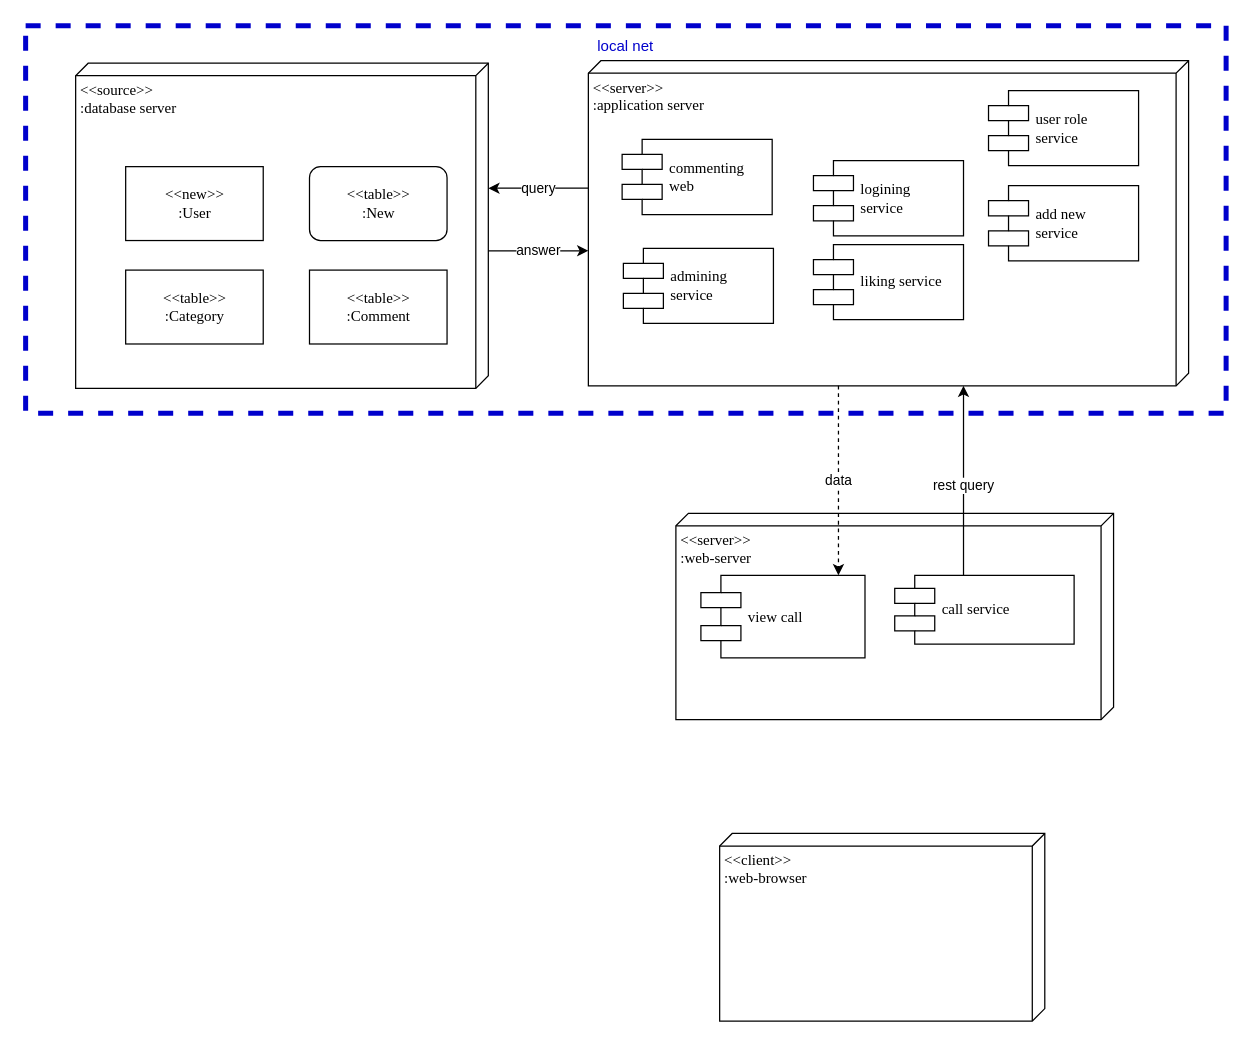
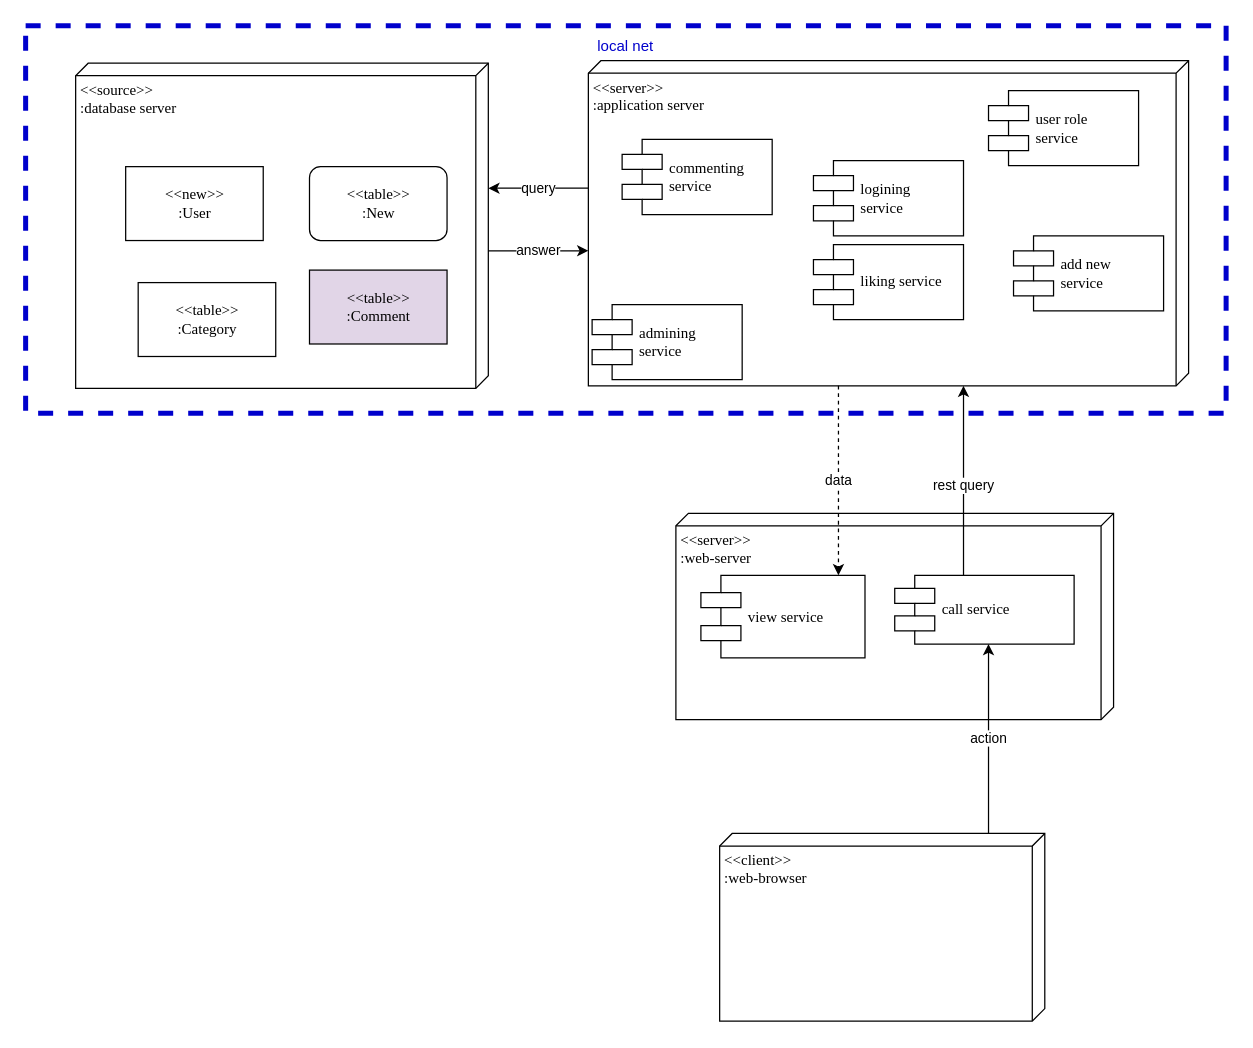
  <mxCell id="0" />
  <mxCell id="1" parent="0" />
  <mxCell id="2" value="&lt;font&gt;local net&lt;/font&gt;" style="outlineConnect=0;gradientColor=none;html=1;whiteSpace=wrap;fontSize=12;fontStyle=0;strokeColor=#0000CC;fillColor=none;verticalAlign=top;align=center;fontColor=#0000CC;dashed=1;spacingTop=3;rounded=0;shadow=0;glass=0;labelBackgroundColor=none;labelBorderColor=none;sketch=0;strokeWidth=4;" parent="1" vertex="1"><mxGeometry x="20" y="20" width="960" height="310" as="geometry" /></mxCell>
  <mxCell id="3" value="&amp;lt;&amp;lt;client&amp;gt;&amp;gt;&lt;br&gt;:web-browser" style="verticalAlign=top;align=left;spacingTop=8;spacingLeft=2;spacingRight=12;shape=cube;size=10;direction=south;fontStyle=0;html=1;rounded=0;shadow=0;comic=0;labelBackgroundColor=none;strokeWidth=1;fontFamily=Verdana;fontSize=12" parent="1" vertex="1"><mxGeometry x="575" y="666" width="260" height="150" as="geometry" /></mxCell>
  <mxCell id="4" value="" style="group;labelBackgroundColor=none;labelBorderColor=none;fillColor=none;shadow=0;sketch=0;glass=0;rounded=0;perimeterSpacing=0;strokeWidth=23;strokeColor=none;" parent="1" vertex="1" connectable="0"><mxGeometry x="60" y="50" width="330" height="260" as="geometry" /></mxCell>
  <mxCell id="5" value="&amp;lt;&amp;lt;source&amp;gt;&amp;gt;&lt;br&gt;:database server" style="verticalAlign=top;align=left;spacingTop=8;spacingLeft=2;spacingRight=12;shape=cube;size=10;direction=south;fontStyle=0;html=1;rounded=0;shadow=0;comic=0;labelBackgroundColor=none;strokeWidth=1;fontFamily=Verdana;fontSize=12" parent="4" vertex="1"><mxGeometry width="330" height="260" as="geometry" /></mxCell>
  <mxCell id="6" value="&amp;lt;&amp;lt;new&amp;gt;&amp;gt;&lt;br&gt;:User" style="html=1;rounded=0;shadow=0;comic=0;labelBackgroundColor=none;strokeWidth=1;fontFamily=Verdana;fontSize=12;align=center;" parent="4" vertex="1"><mxGeometry x="40" y="82.727" width="110.0" height="59.091" as="geometry" /></mxCell>
  <mxCell id="7" value="&amp;lt;&amp;lt;table&amp;gt;&amp;gt;&lt;br&gt;:New" style="html=1;shadow=0;comic=0;labelBackgroundColor=none;strokeWidth=1;fontFamily=Verdana;fontSize=12;align=center;rounded=1;" parent="4" vertex="1"><mxGeometry x="187.0" y="82.727" width="110.0" height="59.091" as="geometry" /></mxCell>
- <mxCell id="8" value="&amp;lt;&amp;lt;table&amp;gt;&amp;gt;&lt;br&gt;:Comment" style="html=1;rounded=0;shadow=0;comic=0;labelBackgroundColor=none;strokeWidth=1;fontFamily=Verdana;fontSize=12;align=center;" parent="4" vertex="1"><mxGeometry x="187.0" y="165.455" width="110.0" height="59.091" as="geometry" /></mxCell>
- <mxCell id="9" value="&amp;lt;&amp;lt;table&amp;gt;&amp;gt;&lt;br&gt;:Category" style="html=1;rounded=0;shadow=0;comic=0;labelBackgroundColor=none;strokeWidth=1;fontFamily=Verdana;fontSize=12;align=center;" parent="4" vertex="1"><mxGeometry x="40" y="165.455" width="110.0" height="59.091" as="geometry" /></mxCell>
+ <mxCell id="8" value="&amp;lt;&amp;lt;table&amp;gt;&amp;gt;&lt;br&gt;:Comment" style="html=1;rounded=0;shadow=0;comic=0;labelBackgroundColor=none;strokeWidth=1;fontFamily=Verdana;fontSize=12;align=center;fillColor=#e1d5e7;" parent="4" vertex="1"><mxGeometry x="187.0" y="165.455" width="110.0" height="59.091" as="geometry" /></mxCell>
+ <mxCell id="9" value="&amp;lt;&amp;lt;table&amp;gt;&amp;gt;&lt;br&gt;:Category" style="html=1;rounded=0;shadow=0;comic=0;labelBackgroundColor=none;strokeWidth=1;fontFamily=Verdana;fontSize=12;align=center;" parent="4" vertex="1"><mxGeometry x="50" y="175.455" width="110.0" height="59.091" as="geometry" /></mxCell>
  <mxCell id="10" value="query" style="edgeStyle=orthogonalEdgeStyle;rounded=0;orthogonalLoop=1;jettySize=auto;html=1;" parent="1" source="13" target="5" edge="1"><mxGeometry relative="1" as="geometry"><Array as="points"><mxPoint x="450" y="150" /><mxPoint x="450" y="150" /></Array></mxGeometry></mxCell>
  <mxCell id="11" value="answer" style="edgeStyle=orthogonalEdgeStyle;rounded=0;orthogonalLoop=1;jettySize=auto;html=1;" parent="1" source="5" target="13" edge="1"><mxGeometry relative="1" as="geometry"><Array as="points"><mxPoint x="440" y="200" /><mxPoint x="440" y="200" /></Array></mxGeometry></mxCell>
  <mxCell id="12" value="" style="group" parent="1" vertex="1" connectable="0"><mxGeometry x="470" y="48" width="480" height="260" as="geometry" /></mxCell>
  <mxCell id="13" value="&amp;lt;&amp;lt;server&amp;gt;&amp;gt;&lt;br&gt;:application server" style="verticalAlign=top;align=left;spacingTop=8;spacingLeft=2;spacingRight=12;shape=cube;size=10;direction=south;fontStyle=0;html=1;rounded=0;shadow=0;comic=0;labelBackgroundColor=none;strokeWidth=1;fontFamily=Verdana;fontSize=12" parent="12" vertex="1"><mxGeometry width="480" height="260" as="geometry" /></mxCell>
  <mxCell id="14" value="logining &lt;br&gt;&lt;span style=&quot;color: rgba(0, 0, 0, 0); font-family: monospace; font-size: 0px;&quot;&gt;%3CmxGraphModel%3E%3Croot%3E%3CmxCell%20id%3D%220%22%2F%3E%3CmxCell%20id%3D%221%22%20parent%3D%220%22%2F%3E%3CmxCell%20id%3D%222%22%20value%3D%22login%20service%22%20style%3D%22shape%3Dcomponent%3Balign%3Dleft%3BspacingLeft%3D36%3Brounded%3D0%3Bshadow%3D0%3Bcomic%3D0%3BlabelBackgroundColor%3Dnone%3BstrokeWidth%3D1%3BfontFamily%3DVerdana%3BfontSize%3D12%3Bhtml%3D1%3B%22%20vertex%3D%221%22%20parent%3D%221%22%3E%3CmxGeometry%20x%3D%22700%22%20y%3D%22100%22%20width%3D%22120%22%20height%3D%2260%22%20as%3D%22geometry%22%2F%3E%3C%2FmxCell%3E%3C%2Froot%3E%3C%2FmxGraphModel%3E&lt;/span&gt;service" style="shape=component;align=left;spacingLeft=36;rounded=0;shadow=0;comic=0;labelBackgroundColor=none;strokeWidth=1;fontFamily=Verdana;fontSize=12;html=1;" parent="12" vertex="1"><mxGeometry x="180" y="80" width="120" height="60" as="geometry" /></mxCell>
- <mxCell id="15" value="commenting &lt;br&gt;web" style="shape=component;align=left;spacingLeft=36;rounded=0;shadow=0;comic=0;labelBackgroundColor=none;strokeWidth=1;fontFamily=Verdana;fontSize=12;html=1;" parent="12" vertex="1"><mxGeometry x="27" y="63" width="120" height="60" as="geometry" /></mxCell>
+ <mxCell id="15" value="commenting &lt;br&gt;service" style="shape=component;align=left;spacingLeft=36;rounded=0;shadow=0;comic=0;labelBackgroundColor=none;strokeWidth=1;fontFamily=Verdana;fontSize=12;html=1;" parent="12" vertex="1"><mxGeometry x="27" y="63" width="120" height="60" as="geometry" /></mxCell>
  <mxCell id="16" value="liking service" style="shape=component;align=left;spacingLeft=36;rounded=0;shadow=0;comic=0;labelBackgroundColor=none;strokeWidth=1;fontFamily=Verdana;fontSize=12;html=1;" parent="12" vertex="1"><mxGeometry x="180" y="147" width="120" height="60" as="geometry" /></mxCell>
  <mxCell id="17" value="user role&lt;br&gt;&lt;span style=&quot;color: rgba(0, 0, 0, 0); font-family: monospace; font-size: 0px;&quot;&gt;%3CmxGraphModel%3E%3Croot%3E%3CmxCell%20id%3D%220%22%2F%3E%3CmxCell%20id%3D%221%22%20parent%3D%220%22%2F%3E%3CmxCell%20id%3D%222%22%20value%3D%22login%20service%22%20style%3D%22shape%3Dcomponent%3Balign%3Dleft%3BspacingLeft%3D36%3Brounded%3D0%3Bshadow%3D0%3Bcomic%3D0%3BlabelBackgroundColor%3Dnone%3BstrokeWidth%3D1%3BfontFamily%3DVerdana%3BfontSize%3D12%3Bhtml%3D1%3B%22%20vertex%3D%221%22%20parent%3D%221%22%3E%3CmxGeometry%20x%3D%22700%22%20y%3D%22100%22%20width%3D%22120%22%20height%3D%2260%22%20as%3D%22geometry%22%2F%3E%3C%2FmxCell%3E%3C%2Froot%3E%3C%2FmxGraphModel%3E&lt;/span&gt;service" style="shape=component;align=left;spacingLeft=36;rounded=0;shadow=0;comic=0;labelBackgroundColor=none;strokeWidth=1;fontFamily=Verdana;fontSize=12;html=1;" parent="12" vertex="1"><mxGeometry x="320" y="24" width="120" height="60" as="geometry" /></mxCell>
- <mxCell id="18" value="add new &lt;br&gt;service" style="shape=component;align=left;spacingLeft=36;rounded=0;shadow=0;comic=0;labelBackgroundColor=none;strokeWidth=1;fontFamily=Verdana;fontSize=12;html=1;" parent="12" vertex="1"><mxGeometry x="320" y="100" width="120" height="60" as="geometry" /></mxCell>
- <mxCell id="19" value="admining&lt;br&gt;service" style="shape=component;align=left;spacingLeft=36;rounded=0;shadow=0;comic=0;labelBackgroundColor=none;strokeWidth=1;fontFamily=Verdana;fontSize=12;html=1;" parent="12" vertex="1"><mxGeometry x="28" y="150" width="120" height="60" as="geometry" /></mxCell>
+ <mxCell id="18" value="add new &lt;br&gt;service" style="shape=component;align=left;spacingLeft=36;rounded=0;shadow=0;comic=0;labelBackgroundColor=none;strokeWidth=1;fontFamily=Verdana;fontSize=12;html=1;" parent="12" vertex="1"><mxGeometry x="340" y="140" width="120" height="60" as="geometry" /></mxCell>
+ <mxCell id="19" value="admining&lt;br&gt;service" style="shape=component;align=left;spacingLeft=36;rounded=0;shadow=0;comic=0;labelBackgroundColor=none;strokeWidth=1;fontFamily=Verdana;fontSize=12;html=1;" parent="12" vertex="1"><mxGeometry x="3" y="195" width="120" height="60" as="geometry" /></mxCell>
  <mxCell id="20" value="&amp;lt;&amp;lt;server&amp;gt;&amp;gt;&lt;br&gt;:web-server" style="verticalAlign=top;align=left;spacingTop=8;spacingLeft=2;spacingRight=12;shape=cube;size=10;direction=south;fontStyle=0;html=1;rounded=0;shadow=0;comic=0;labelBackgroundColor=none;strokeWidth=1;fontFamily=Verdana;fontSize=12;container=0;" parent="1" vertex="1"><mxGeometry x="540" y="410" width="350" height="165" as="geometry" /></mxCell>
- <mxCell id="21" value="view call" style="shape=component;align=left;spacingLeft=36;rounded=0;shadow=0;comic=0;labelBackgroundColor=none;strokeWidth=1;fontFamily=Verdana;fontSize=12;html=1;container=0;" parent="1" vertex="1"><mxGeometry x="560" y="459.5" width="131.22" height="66" as="geometry" /></mxCell>
+ <mxCell id="21" value="view service" style="shape=component;align=left;spacingLeft=36;rounded=0;shadow=0;comic=0;labelBackgroundColor=none;strokeWidth=1;fontFamily=Verdana;fontSize=12;html=1;container=0;" parent="1" vertex="1"><mxGeometry x="560" y="459.5" width="131.22" height="66" as="geometry" /></mxCell>
  <mxCell id="22" value="data" style="edgeStyle=orthogonalEdgeStyle;rounded=0;orthogonalLoop=1;jettySize=auto;html=1;startArrow=none;startFill=0;dashed=1;" parent="1" source="13" target="21" edge="1"><mxGeometry relative="1" as="geometry"><Array as="points"><mxPoint x="670" y="430" /><mxPoint x="670" y="430" /></Array></mxGeometry></mxCell>
  <mxCell id="23" value="rest query" style="edgeStyle=orthogonalEdgeStyle;rounded=0;orthogonalLoop=1;jettySize=auto;html=1;startArrow=none;startFill=0;" parent="1" source="24" target="13" edge="1"><mxGeometry x="-0.054" relative="1" as="geometry"><mxPoint x="707" y="399" as="sourcePoint" /><mxPoint x="707" y="309" as="targetPoint" /><Array as="points"><mxPoint x="770" y="400" /><mxPoint x="770" y="400" /></Array><mxPoint as="offset" /></mxGeometry></mxCell>
  <mxCell id="24" value="call service" style="shape=component;align=left;spacingLeft=36;rounded=0;shadow=0;comic=0;labelBackgroundColor=none;strokeWidth=1;fontFamily=Verdana;fontSize=12;html=1;container=0;" parent="1" vertex="1"><mxGeometry x="715" y="459.5" width="143.45" height="55" as="geometry" /></mxCell>
+ <mxCell id="25" value="action" style="edgeStyle=orthogonalEdgeStyle;rounded=0;orthogonalLoop=1;jettySize=auto;html=1;startArrow=none;startFill=0;" parent="1" source="3" target="24" edge="1"><mxGeometry relative="1" as="geometry"><Array as="points"><mxPoint x="790" y="560" /><mxPoint x="790" y="560" /></Array></mxGeometry></mxCell>
